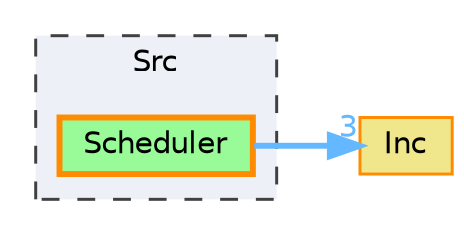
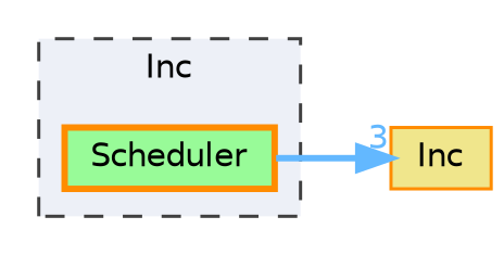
  digraph {
    compound=true
    rankdir=LR
    fontname="DejaVu Sans"
    node [color=darkorange fontname="DejaVu Sans" fontsize=10 shape=box]
    n1 [fillcolor=palegreen height=0.2 label=Scheduler style="filled,bold" width=0.4]
    n2 [fillcolor=khaki height=0.2 label=Inc style=filled width=0.4]
    subgraph cluster_1 {
      bgcolor="#edf0f7"
      fontsize=10
-     label=Src
+     label=Inc
      pencolor=grey25
      style="filled,dashed"
      n1
    }
    n1 -> n2 [color=steelblue1 fontcolor=steelblue1 fontname="DejaVu Sans" fontsize=10 headlabel=3 labeldistance=1.5 labelfontname=Helvetica labelfontsize=10 style=bold]
  }
